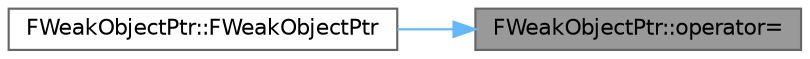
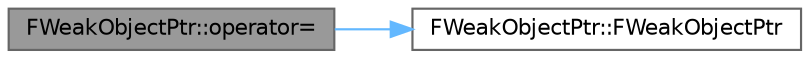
  digraph {
    rankdir=LR
    node [fontname=Helvetica fontsize=10 shape=box style=filled]
    n1 [color=gray40 fillcolor=grey60 fontcolor=black height=0.2 label="FWeakObjectPtr::operator=" width=0.4]
    n2 [color=grey40 fillcolor=white height=0.2 label="FWeakObjectPtr::FWeakObjectPtr" width=0.4]
-   n2 -> n1 [color=steelblue1 fontname=Helvetica fontsize=10 labelfontname=Helvetica labelfontsize=10 style=solid]
+   n1 -> n2 [color=steelblue1 fontname=Helvetica fontsize=10 labelfontname=Helvetica labelfontsize=10 style=solid]
  }
